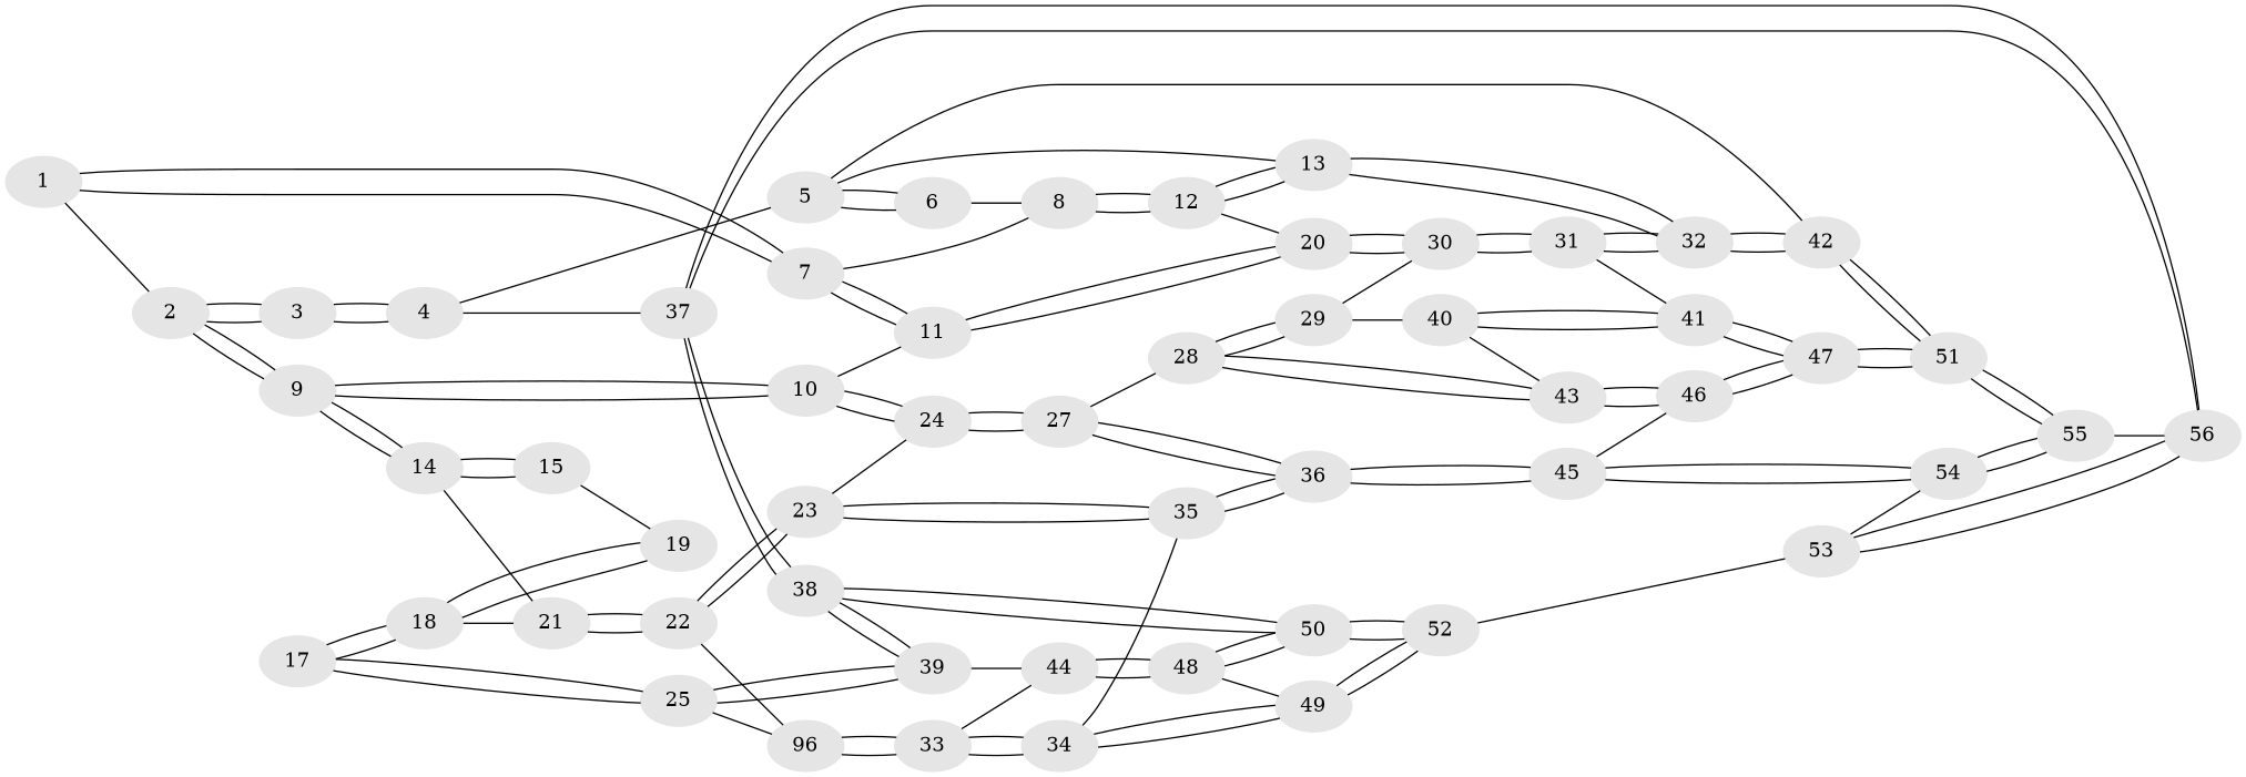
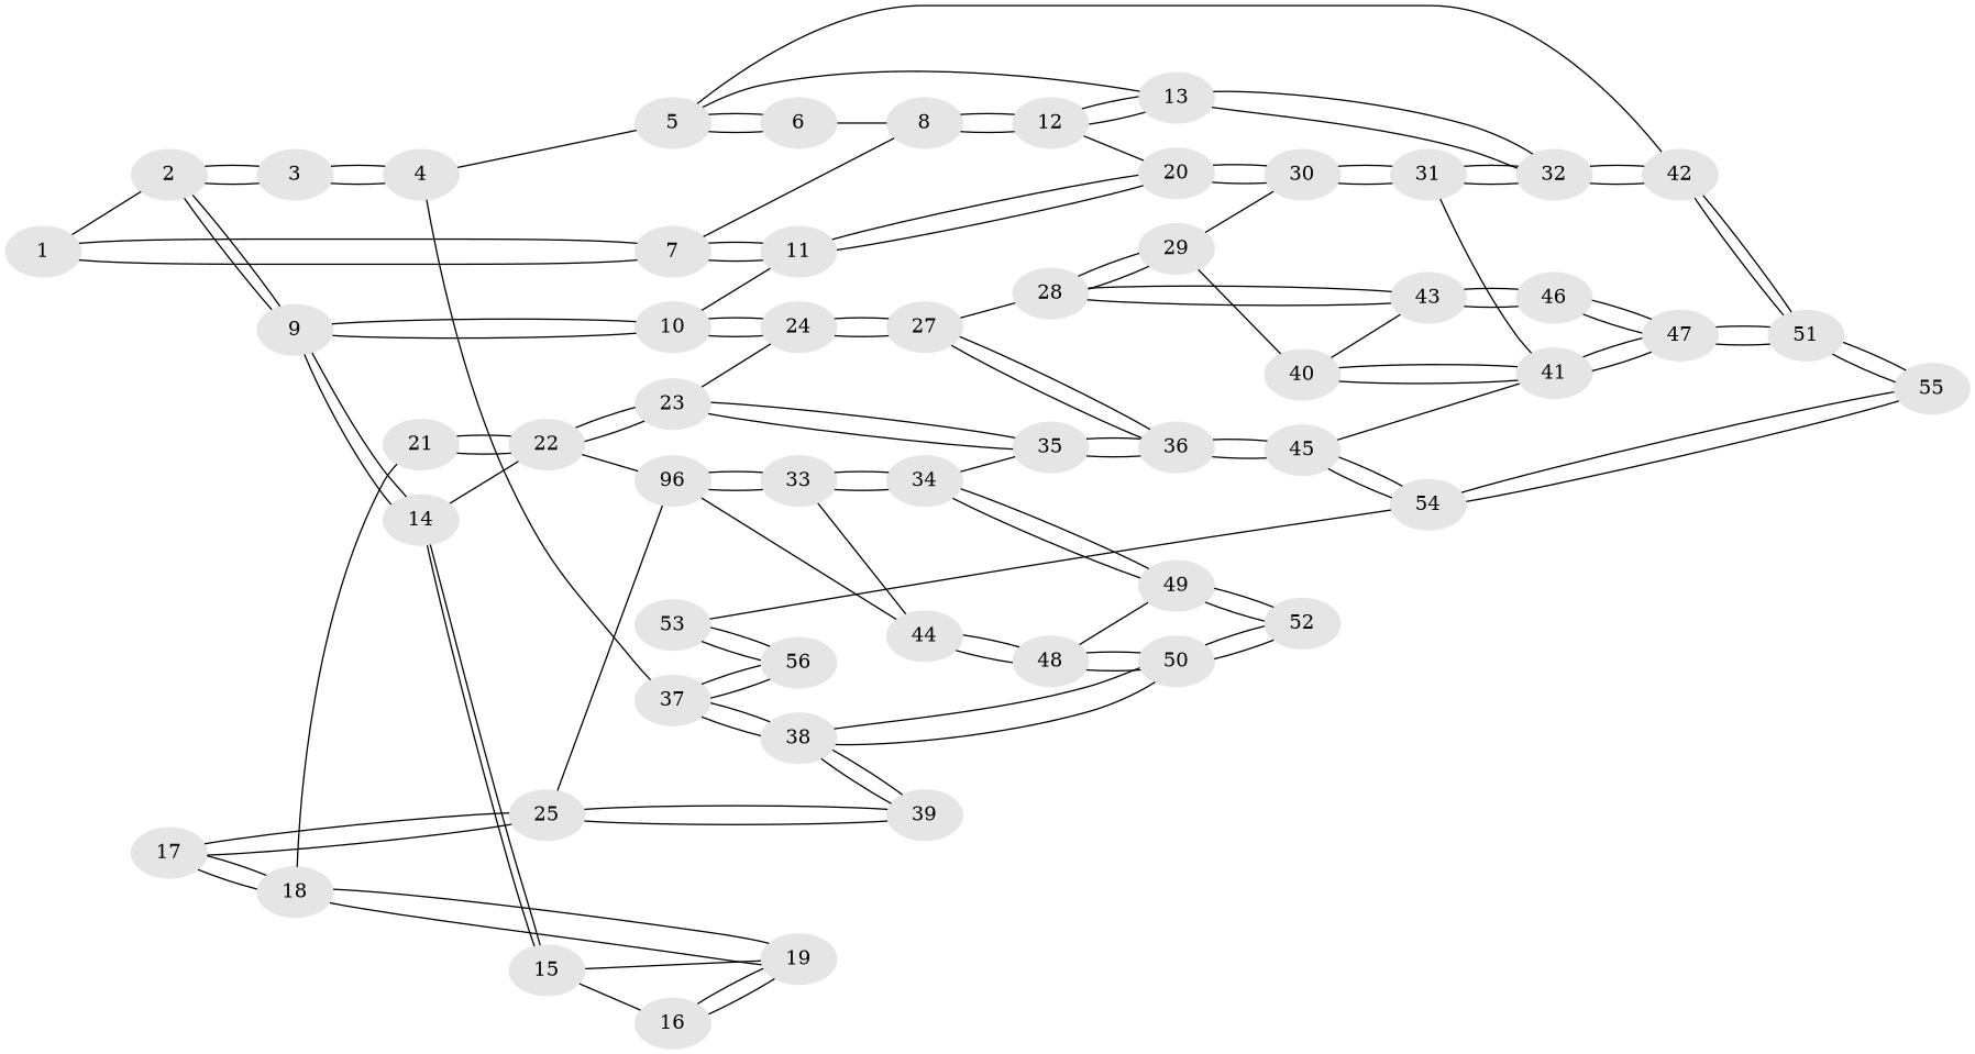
  graph {
    rankdir=LR
    node [color=gray90 style=filled]
    1
    2
    7
    3
    9
    8
    11
    4
    10
    14
    5
    37
    6
    13
    42
    17
    18
    25
    38
    56
    32
    51
    12
    20
    24
    15
    21
    27
    30
+   16
    19
    22
    n33 [label=96]
    39
    31
    23
    35
    33
    36
    28
    44
    34
    29
    43
    45
    40
    46
    41
    47
    49
    48
    52
    54
    50
    55
    53
    1 -- 2
    1 -- 7
    1 -- 7
    2 -- 3
    2 -- 3
    2 -- 9
    2 -- 9
    7 -- 8
    7 -- 11
    7 -- 11
    3 -- 4
    3 -- 4
    9 -- 10
    9 -- 10
    9 -- 14
    9 -- 14
    8 -- 12
    8 -- 12
    11 -- 20
    11 -- 20
    4 -- 5
    4 -- 37
    10 -- 11
    10 -- 24
    10 -- 24
    14 -- 15
    14 -- 15
-   14 -- 21
+   14 -- 22
    5 -- 6
    5 -- 6
    5 -- 13
    5 -- 42
    37 -- 38
    37 -- 38
    37 -- 56
    37 -- 56
    6 -- 8
    13 -- 32
    13 -- 32
    42 -- 51
    42 -- 51
    17 -- 18
    17 -- 18
    17 -- 25
    17 -- 25
    18 -- 21
    18 -- 19
    18 -- 19
    25 -- n33
    25 -- 39
    25 -- 39
    38 -- 39
    38 -- 39
    38 -- 50
    38 -- 50
    32 -- 42
    32 -- 42
    51 -- 55
    51 -- 55
    12 -- 13
    12 -- 13
    12 -- 20
    20 -- 30
    20 -- 30
    24 -- 27
    24 -- 27
+   15 -- 16
    15 -- 19
    21 -- 22
    21 -- 22
    27 -- 36
    27 -- 36
    27 -- 28
    30 -- 31
    30 -- 31
+   16 -- 19
+   16 -- 19
    22 -- n33
    22 -- 23
    22 -- 23
    n33 -- 33
    n33 -- 33
-   39 -- 44
+   n33 -- 44
    31 -- 32
    31 -- 32
    31 -- 41
    23 -- 24
    23 -- 35
    23 -- 35
    35 -- 36
    35 -- 36
    33 -- 44
    33 -- 34
    33 -- 34
    36 -- 45
    36 -- 45
    28 -- 29
    28 -- 29
    28 -- 43
    28 -- 43
    44 -- 48
    44 -- 48
    34 -- 35
    34 -- 49
    34 -- 49
    29 -- 30
    29 -- 40
    43 -- 46
    43 -- 46
-   45 -- 46
+   45 -- 41
    45 -- 54
    45 -- 54
    40 -- 43
    40 -- 41
    40 -- 41
    46 -- 47
    46 -- 47
    41 -- 47
    41 -- 47
    47 -- 51
    47 -- 51
    49 -- 52
    49 -- 52
    48 -- 49
    48 -- 50
    48 -- 50
-   52 -- 53
    54 -- 55
    54 -- 55
    50 -- 52
    50 -- 52
-   55 -- 56
    53 -- 56
    53 -- 56
    53 -- 54
  }
